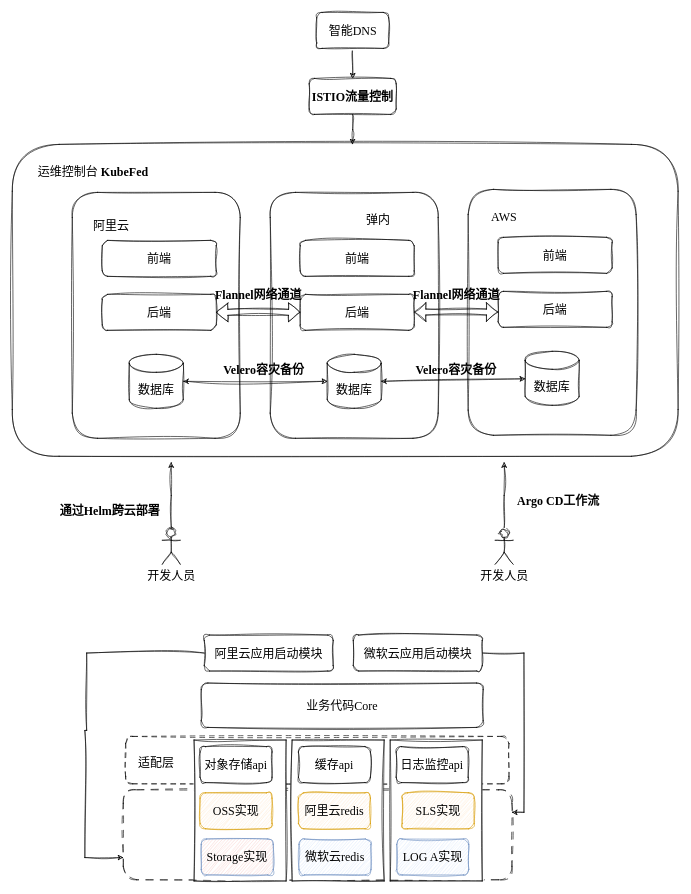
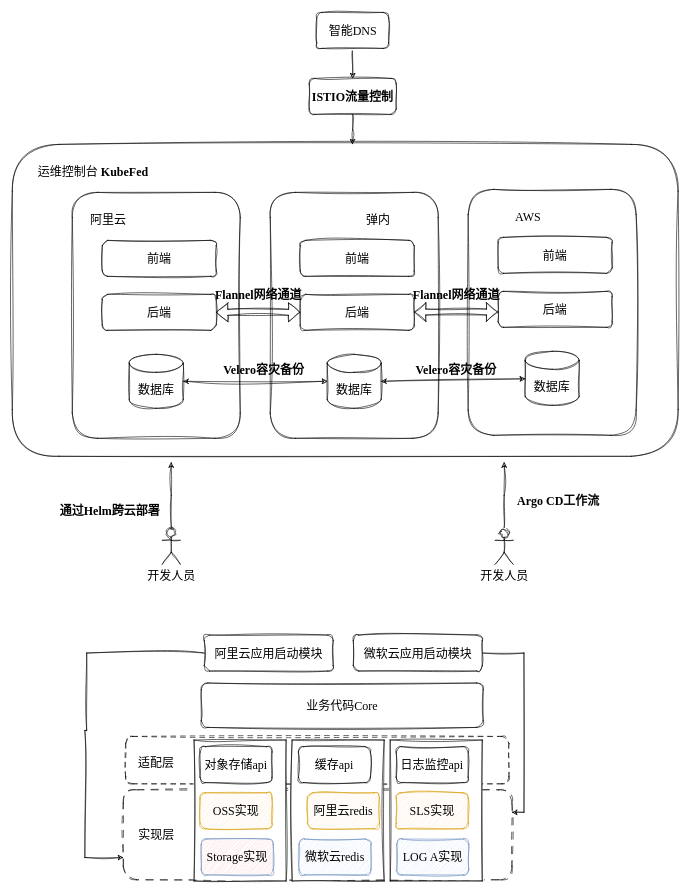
  <mxCell id="0" />
  <mxCell id="1" parent="0" />
  <mxCell id="2" value="" style="rounded=1;whiteSpace=wrap;html=1;sketch=1;hachureGap=4;jiggle=2;curveFitting=1;fontFamily=Architects Daughter;fontSource=https%3A%2F%2Ffonts.googleapis.com%2Fcss%3Ffamily%3DArchitects%2BDaughter;fontSize=20;dashed=1;dashPattern=12 12;" vertex="1" parent="1"><mxGeometry x="205" y="1316" width="648" height="150" as="geometry" /></mxCell>
  <mxCell id="3" value="" style="rounded=1;whiteSpace=wrap;html=1;sketch=1;hachureGap=4;jiggle=2;curveFitting=1;fontFamily=Architects Daughter;fontSource=https%3A%2F%2Ffonts.googleapis.com%2Fcss%3Ffamily%3DArchitects%2BDaughter;fontSize=20;dashed=1;dashPattern=8 8;" vertex="1" parent="1"><mxGeometry x="209" y="1227" width="639" height="79" as="geometry" /></mxCell>
  <mxCell id="4" value="" style="rounded=0;whiteSpace=wrap;html=1;sketch=1;hachureGap=4;jiggle=2;curveFitting=1;fontFamily=Architects Daughter;fontSource=https%3A%2F%2Ffonts.googleapis.com%2Fcss%3Ffamily%3DArchitects%2BDaughter;fontSize=20;" vertex="1" parent="1"><mxGeometry x="650" y="1233" width="153.5" height="235" as="geometry" /></mxCell>
  <mxCell id="5" value="" style="rounded=0;whiteSpace=wrap;html=1;sketch=1;hachureGap=4;jiggle=2;curveFitting=1;fontFamily=Architects Daughter;fontSource=https%3A%2F%2Ffonts.googleapis.com%2Fcss%3Ffamily%3DArchitects%2BDaughter;fontSize=20;" vertex="1" parent="1"><mxGeometry x="486.5" y="1233" width="153.5" height="235" as="geometry" /></mxCell>
  <mxCell id="6" value="" style="rounded=0;whiteSpace=wrap;html=1;sketch=1;hachureGap=4;jiggle=2;curveFitting=1;fontFamily=Architects Daughter;fontSource=https%3A%2F%2Ffonts.googleapis.com%2Fcss%3Ffamily%3DArchitects%2BDaughter;fontSize=20;" vertex="1" parent="1"><mxGeometry x="323" y="1233" width="153.5" height="235" as="geometry" /></mxCell>
  <mxCell id="7" value="&lt;meta charset=&quot;utf-8&quot;&gt;&lt;div class=&quot;lake-content&quot;&gt;&lt;p style=&quot;margin: 0; padding: 0; min-height: 24px; margin-left: 2em&quot; class=&quot;ne-p&quot; id=&quot;ud80e75f0&quot;&gt;&lt;strong&gt;&lt;span style=&quot;font-size: 19px&quot; class=&quot;ne-text&quot;&gt;Flannel&lt;/span&gt;&lt;/strong&gt;&lt;/p&gt;&lt;/div&gt;" style="rounded=1;whiteSpace=wrap;html=1;sketch=1;hachureGap=4;jiggle=2;curveFitting=1;fontFamily=Architects Daughter;fontSource=https%3A%2F%2Ffonts.googleapis.com%2Fcss%3Ffamily%3DArchitects%2BDaughter;fontSize=20;" parent="1" vertex="1"><mxGeometry x="20" y="240" width="1110" height="520" as="geometry" /></mxCell>
  <mxCell id="8" value="" style="edgeStyle=orthogonalEdgeStyle;rounded=0;sketch=1;hachureGap=4;jiggle=2;curveFitting=1;orthogonalLoop=1;jettySize=auto;html=1;fontFamily=Architects Daughter;fontSource=https%3A%2F%2Ffonts.googleapis.com%2Fcss%3Ffamily%3DArchitects%2BDaughter;fontSize=16;" parent="1" source="9" target="15" edge="1"><mxGeometry relative="1" as="geometry" /></mxCell>
  <mxCell id="9" value="智能DNS" style="rounded=1;whiteSpace=wrap;html=1;sketch=1;hachureGap=4;jiggle=2;curveFitting=1;fontFamily=Architects Daughter;fontSource=https%3A%2F%2Ffonts.googleapis.com%2Fcss%3Ffamily%3DArchitects%2BDaughter;fontSize=20;" parent="1" vertex="1"><mxGeometry x="527.5" y="20" width="120" height="60" as="geometry" /></mxCell>
  <mxCell id="10" value="" style="rounded=1;whiteSpace=wrap;html=1;sketch=1;hachureGap=4;jiggle=2;curveFitting=1;fontFamily=Architects Daughter;fontSource=https%3A%2F%2Ffonts.googleapis.com%2Fcss%3Ffamily%3DArchitects%2BDaughter;fontSize=20;" parent="1" vertex="1"><mxGeometry x="120" y="320" width="280" height="410" as="geometry" /></mxCell>
- <mxCell id="11" value="阿里云" style="text;html=1;strokeColor=none;fillColor=none;align=center;verticalAlign=middle;whiteSpace=wrap;rounded=0;fontSize=20;fontFamily=Architects Daughter;" parent="1" vertex="1"><mxGeometry x="145" y="360" width="80" height="30" as="geometry" /></mxCell>
+ <mxCell id="11" value="阿里云" style="text;html=1;strokeColor=none;fillColor=none;align=center;verticalAlign=middle;whiteSpace=wrap;rounded=0;fontSize=20;fontFamily=Architects Daughter;" parent="1" vertex="1"><mxGeometry x="140" y="350" width="80" height="30" as="geometry" /></mxCell>
  <mxCell id="12" value="前端" style="rounded=1;whiteSpace=wrap;html=1;sketch=1;hachureGap=4;jiggle=2;curveFitting=1;fontFamily=Architects Daughter;fontSource=https%3A%2F%2Ffonts.googleapis.com%2Fcss%3Ffamily%3DArchitects%2BDaughter;fontSize=20;" parent="1" vertex="1"><mxGeometry x="170" y="400" width="190" height="60" as="geometry" /></mxCell>
  <mxCell id="13" value="后端" style="rounded=1;whiteSpace=wrap;html=1;sketch=1;hachureGap=4;jiggle=2;curveFitting=1;fontFamily=Architects Daughter;fontSource=https%3A%2F%2Ffonts.googleapis.com%2Fcss%3Ffamily%3DArchitects%2BDaughter;fontSize=20;" parent="1" vertex="1"><mxGeometry x="170" y="490" width="190" height="60" as="geometry" /></mxCell>
  <mxCell id="14" value="数据库" style="shape=cylinder3;whiteSpace=wrap;html=1;boundedLbl=1;backgroundOutline=1;size=15;sketch=1;hachureGap=4;jiggle=2;curveFitting=1;fontFamily=Architects Daughter;fontSource=https%3A%2F%2Ffonts.googleapis.com%2Fcss%3Ffamily%3DArchitects%2BDaughter;fontSize=20;" parent="1" vertex="1"><mxGeometry x="215" y="590" width="90" height="90" as="geometry" /></mxCell>
  <mxCell id="15" value="&lt;b&gt;ISTIO流量控制&lt;/b&gt;" style="rounded=1;whiteSpace=wrap;html=1;sketch=1;hachureGap=4;jiggle=2;curveFitting=1;fontFamily=Architects Daughter;fontSource=https%3A%2F%2Ffonts.googleapis.com%2Fcss%3Ffamily%3DArchitects%2BDaughter;fontSize=20;" parent="1" vertex="1"><mxGeometry x="515" y="130" width="145" height="60" as="geometry" /></mxCell>
  <mxCell id="16" value="" style="rounded=1;whiteSpace=wrap;html=1;sketch=1;hachureGap=4;jiggle=2;curveFitting=1;fontFamily=Architects Daughter;fontSource=https%3A%2F%2Ffonts.googleapis.com%2Fcss%3Ffamily%3DArchitects%2BDaughter;fontSize=20;" parent="1" vertex="1"><mxGeometry x="450" y="320" width="280" height="410" as="geometry" /></mxCell>
  <mxCell id="17" value="弹内" style="text;html=1;strokeColor=none;fillColor=none;align=center;verticalAlign=middle;whiteSpace=wrap;rounded=0;fontSize=20;fontFamily=Architects Daughter;" parent="1" vertex="1"><mxGeometry x="590" y="350" width="80" height="30" as="geometry" /></mxCell>
  <mxCell id="18" value="前端" style="rounded=1;whiteSpace=wrap;html=1;sketch=1;hachureGap=4;jiggle=2;curveFitting=1;fontFamily=Architects Daughter;fontSource=https%3A%2F%2Ffonts.googleapis.com%2Fcss%3Ffamily%3DArchitects%2BDaughter;fontSize=20;" parent="1" vertex="1"><mxGeometry x="500" y="400" width="190" height="60" as="geometry" /></mxCell>
  <mxCell id="19" value="后端" style="rounded=1;whiteSpace=wrap;html=1;sketch=1;hachureGap=4;jiggle=2;curveFitting=1;fontFamily=Architects Daughter;fontSource=https%3A%2F%2Ffonts.googleapis.com%2Fcss%3Ffamily%3DArchitects%2BDaughter;fontSize=20;" parent="1" vertex="1"><mxGeometry x="500" y="490" width="190" height="60" as="geometry" /></mxCell>
  <mxCell id="20" value="数据库" style="shape=cylinder3;whiteSpace=wrap;html=1;boundedLbl=1;backgroundOutline=1;size=15;sketch=1;hachureGap=4;jiggle=2;curveFitting=1;fontFamily=Architects Daughter;fontSource=https%3A%2F%2Ffonts.googleapis.com%2Fcss%3Ffamily%3DArchitects%2BDaughter;fontSize=20;" parent="1" vertex="1"><mxGeometry x="545" y="590" width="90" height="90" as="geometry" /></mxCell>
  <mxCell id="21" value="" style="rounded=1;whiteSpace=wrap;html=1;sketch=1;hachureGap=4;jiggle=2;curveFitting=1;fontFamily=Architects Daughter;fontSource=https%3A%2F%2Ffonts.googleapis.com%2Fcss%3Ffamily%3DArchitects%2BDaughter;fontSize=20;" parent="1" vertex="1"><mxGeometry x="780" y="315" width="280" height="410" as="geometry" /></mxCell>
- <mxCell id="22" value="AWS" style="text;html=1;strokeColor=none;fillColor=none;align=center;verticalAlign=middle;whiteSpace=wrap;rounded=0;fontSize=20;fontFamily=Architects Daughter;" parent="1" vertex="1"><mxGeometry x="800" y="345" width="80" height="30" as="geometry" /></mxCell>
+ <mxCell id="22" value="AWS" style="text;html=1;strokeColor=none;fillColor=none;align=center;verticalAlign=middle;whiteSpace=wrap;rounded=0;fontSize=20;fontFamily=Architects Daughter;" parent="1" vertex="1"><mxGeometry x="840" y="345" width="80" height="30" as="geometry" /></mxCell>
  <mxCell id="23" value="前端" style="rounded=1;whiteSpace=wrap;html=1;sketch=1;hachureGap=4;jiggle=2;curveFitting=1;fontFamily=Architects Daughter;fontSource=https%3A%2F%2Ffonts.googleapis.com%2Fcss%3Ffamily%3DArchitects%2BDaughter;fontSize=20;" parent="1" vertex="1"><mxGeometry x="830" y="395" width="190" height="60" as="geometry" /></mxCell>
  <mxCell id="24" value="后端" style="rounded=1;whiteSpace=wrap;html=1;sketch=1;hachureGap=4;jiggle=2;curveFitting=1;fontFamily=Architects Daughter;fontSource=https%3A%2F%2Ffonts.googleapis.com%2Fcss%3Ffamily%3DArchitects%2BDaughter;fontSize=20;" parent="1" vertex="1"><mxGeometry x="830" y="485" width="190" height="60" as="geometry" /></mxCell>
  <mxCell id="25" value="数据库" style="shape=cylinder3;whiteSpace=wrap;html=1;boundedLbl=1;backgroundOutline=1;size=15;sketch=1;hachureGap=4;jiggle=2;curveFitting=1;fontFamily=Architects Daughter;fontSource=https%3A%2F%2Ffonts.googleapis.com%2Fcss%3Ffamily%3DArchitects%2BDaughter;fontSize=20;" parent="1" vertex="1"><mxGeometry x="875" y="585" width="90" height="90" as="geometry" /></mxCell>
  <mxCell id="26" value="运维控制台&amp;nbsp;&lt;strong style=&quot;background-color: initial;&quot;&gt;KubeFed&lt;/strong&gt;" style="text;html=1;strokeColor=none;fillColor=none;align=center;verticalAlign=middle;whiteSpace=wrap;rounded=0;fontSize=20;fontFamily=Architects Daughter;" parent="1" vertex="1"><mxGeometry y="270" width="210" height="30" as="geometry" x="50" /></mxCell>
  <mxCell id="27" value="" style="shape=flexArrow;endArrow=classic;startArrow=classic;html=1;rounded=0;sketch=1;hachureGap=4;jiggle=2;curveFitting=1;fontFamily=Architects Daughter;fontSource=https%3A%2F%2Ffonts.googleapis.com%2Fcss%3Ffamily%3DArchitects%2BDaughter;fontSize=16;exitX=1;exitY=0.5;exitDx=0;exitDy=0;" parent="1" source="13" target="19" edge="1"><mxGeometry width="100" height="100" relative="1" as="geometry"><mxPoint x="350" y="560" as="sourcePoint" /><mxPoint x="450" y="460" as="targetPoint" /></mxGeometry></mxCell>
  <mxCell id="28" value="" style="shape=flexArrow;endArrow=classic;startArrow=classic;html=1;rounded=0;sketch=1;hachureGap=4;jiggle=2;curveFitting=1;fontFamily=Architects Daughter;fontSource=https%3A%2F%2Ffonts.googleapis.com%2Fcss%3Ffamily%3DArchitects%2BDaughter;fontSize=16;exitX=1;exitY=0.5;exitDx=0;exitDy=0;" parent="1" edge="1"><mxGeometry width="100" height="100" relative="1" as="geometry"><mxPoint x="690" y="519.5" as="sourcePoint" /><mxPoint x="830" y="519.5" as="targetPoint" /></mxGeometry></mxCell>
  <mxCell id="29" value="&lt;div class=&quot;lake-content&quot;&gt;&lt;p style=&quot;margin: 0; padding: 0; min-height: 24px; margin-left: 2em&quot; class=&quot;ne-p&quot; id=&quot;ud80e75f0&quot;&gt;&lt;strong&gt;Flannel网络通道&lt;/strong&gt;&lt;/p&gt;&lt;/div&gt;" style="text;html=1;align=center;verticalAlign=middle;resizable=0;points=[];autosize=1;strokeColor=none;fillColor=none;fontSize=20;fontFamily=Architects Daughter;" parent="1" vertex="1"><mxGeometry x="310" y="470" width="200" height="40" as="geometry" /></mxCell>
  <mxCell id="30" value="&lt;div class=&quot;lake-content&quot;&gt;&lt;p style=&quot;margin: 0; padding: 0; min-height: 24px; margin-left: 2em&quot; class=&quot;ne-p&quot; id=&quot;ud80e75f0&quot;&gt;&lt;strong&gt;Flannel网络通道&lt;/strong&gt;&lt;/p&gt;&lt;/div&gt;" style="text;html=1;align=center;verticalAlign=middle;resizable=0;points=[];autosize=1;strokeColor=none;fillColor=none;fontSize=20;fontFamily=Architects Daughter;" parent="1" vertex="1"><mxGeometry x="640" y="470" width="200" height="40" as="geometry" /></mxCell>
  <mxCell id="31" value="" style="endArrow=classic;startArrow=classic;html=1;rounded=0;sketch=1;hachureGap=4;jiggle=2;curveFitting=1;fontFamily=Architects Daughter;fontSource=https%3A%2F%2Ffonts.googleapis.com%2Fcss%3Ffamily%3DArchitects%2BDaughter;fontSize=16;" parent="1" source="14" target="20" edge="1"><mxGeometry width="50" height="50" relative="1" as="geometry"><mxPoint x="330" y="640" as="sourcePoint" /><mxPoint x="380" y="590" as="targetPoint" /></mxGeometry></mxCell>
  <mxCell id="32" value="" style="endArrow=classic;startArrow=classic;html=1;rounded=0;sketch=1;hachureGap=4;jiggle=2;curveFitting=1;fontFamily=Architects Daughter;fontSource=https%3A%2F%2Ffonts.googleapis.com%2Fcss%3Ffamily%3DArchitects%2BDaughter;fontSize=16;exitX=1;exitY=0.5;exitDx=0;exitDy=0;exitPerimeter=0;" parent="1" source="20" target="25" edge="1"><mxGeometry width="50" height="50" relative="1" as="geometry"><mxPoint x="650" y="670" as="sourcePoint" /><mxPoint x="700" y="620" as="targetPoint" /></mxGeometry></mxCell>
  <mxCell id="33" value="&lt;div class=&quot;lake-content&quot;&gt;&lt;p style=&quot;margin: 0; padding: 0; min-height: 24px; margin-left: 2em&quot; class=&quot;ne-p&quot; id=&quot;uce7f4a0a&quot;&gt;&lt;strong&gt;Velero容灾备份&lt;/strong&gt;&lt;/p&gt;&lt;/div&gt;" style="text;html=1;strokeColor=none;fillColor=none;align=center;verticalAlign=middle;whiteSpace=wrap;rounded=0;fontSize=20;fontFamily=Architects Daughter;" parent="1" vertex="1"><mxGeometry x="320" y="600" width="199" height="30" as="geometry" /></mxCell>
  <mxCell id="34" value="&lt;strong style=&quot;border-color: var(--border-color);&quot;&gt;Velero容灾备份&lt;/strong&gt;" style="text;html=1;strokeColor=none;fillColor=none;align=center;verticalAlign=middle;whiteSpace=wrap;rounded=0;fontSize=20;fontFamily=Architects Daughter;" parent="1" vertex="1"><mxGeometry x="680" y="600" width="160" height="30" as="geometry" /></mxCell>
  <mxCell id="35" style="edgeStyle=orthogonalEdgeStyle;rounded=0;sketch=1;hachureGap=4;jiggle=2;curveFitting=1;orthogonalLoop=1;jettySize=auto;html=1;fontFamily=Architects Daughter;fontSource=https%3A%2F%2Ffonts.googleapis.com%2Fcss%3Ffamily%3DArchitects%2BDaughter;fontSize=16;" parent="1" source="36" edge="1"><mxGeometry relative="1" as="geometry"><mxPoint x="285" y="770" as="targetPoint" /></mxGeometry></mxCell>
  <mxCell id="36" value="开发人员" style="shape=umlActor;verticalLabelPosition=bottom;verticalAlign=top;html=1;outlineConnect=0;sketch=1;hachureGap=4;jiggle=2;curveFitting=1;fontFamily=Architects Daughter;fontSource=https%3A%2F%2Ffonts.googleapis.com%2Fcss%3Ffamily%3DArchitects%2BDaughter;fontSize=20;" parent="1" vertex="1"><mxGeometry x="270" y="880" width="30" height="60" as="geometry" /></mxCell>
  <mxCell id="37" value="&lt;div class=&quot;lake-content&quot;&gt;&lt;p style=&quot;margin: 0; padding: 0; min-height: 24px; margin-left: 2em&quot; class=&quot;ne-p&quot; id=&quot;uf732833c&quot;&gt;&lt;strong&gt;通过Helm跨云部署&amp;nbsp;&lt;/strong&gt;&lt;/p&gt;&lt;/div&gt;" style="text;html=1;align=center;verticalAlign=middle;resizable=0;points=[];autosize=1;strokeColor=none;fillColor=none;fontSize=20;fontFamily=Architects Daughter;" parent="1" vertex="1"><mxGeometry y="830" width="230" height="40" as="geometry" x="50" /></mxCell>
  <mxCell id="38" style="edgeStyle=orthogonalEdgeStyle;rounded=0;sketch=1;hachureGap=4;jiggle=2;curveFitting=1;orthogonalLoop=1;jettySize=auto;html=1;fontFamily=Architects Daughter;fontSource=https%3A%2F%2Ffonts.googleapis.com%2Fcss%3Ffamily%3DArchitects%2BDaughter;fontSize=16;" parent="1" source="39" edge="1"><mxGeometry relative="1" as="geometry"><mxPoint x="840" y="770" as="targetPoint" /></mxGeometry></mxCell>
  <mxCell id="39" value="开发人员" style="shape=umlActor;verticalLabelPosition=bottom;verticalAlign=top;html=1;outlineConnect=0;sketch=1;hachureGap=4;jiggle=2;curveFitting=1;fontFamily=Architects Daughter;fontSource=https%3A%2F%2Ffonts.googleapis.com%2Fcss%3Ffamily%3DArchitects%2BDaughter;fontSize=20;" parent="1" vertex="1"><mxGeometry x="825" y="880" width="30" height="60" as="geometry" /></mxCell>
  <mxCell id="40" value="&lt;div class=&quot;lake-content&quot;&gt;&lt;p style=&quot;margin: 0; padding: 0; min-height: 24px; text-indent: 2em; margin-left: 2em&quot; class=&quot;ne-p&quot; id=&quot;ud79244fc&quot;&gt;&lt;strong&gt;Argo CD工作流&lt;/strong&gt;&lt;/p&gt;&lt;/div&gt;" style="text;html=1;align=center;verticalAlign=middle;resizable=0;points=[];autosize=1;strokeColor=none;fillColor=none;fontSize=20;fontFamily=Architects Daughter;" parent="1" vertex="1"><mxGeometry x="770" y="813" width="240" height="40" as="geometry" /></mxCell>
  <mxCell id="41" style="edgeStyle=orthogonalEdgeStyle;rounded=0;sketch=1;hachureGap=4;jiggle=2;curveFitting=1;orthogonalLoop=1;jettySize=auto;html=1;entryX=0.511;entryY=0;entryDx=0;entryDy=0;entryPerimeter=0;fontFamily=Architects Daughter;fontSource=https%3A%2F%2Ffonts.googleapis.com%2Fcss%3Ffamily%3DArchitects%2BDaughter;fontSize=16;" parent="1" source="15" target="7" edge="1"><mxGeometry relative="1" as="geometry" /></mxCell>
  <mxCell id="42" value="业务代码Core" style="rounded=1;whiteSpace=wrap;html=1;sketch=1;hachureGap=4;jiggle=2;curveFitting=1;fontFamily=Architects Daughter;fontSource=https%3A%2F%2Ffonts.googleapis.com%2Fcss%3Ffamily%3DArchitects%2BDaughter;fontSize=20;" vertex="1" parent="1"><mxGeometry x="335" y="1138" width="470" height="74" as="geometry" /></mxCell>
  <mxCell id="43" value="对象存储api" style="rounded=1;whiteSpace=wrap;html=1;sketch=1;hachureGap=4;jiggle=2;curveFitting=1;fontFamily=Architects Daughter;fontSource=https%3A%2F%2Ffonts.googleapis.com%2Fcss%3Ffamily%3DArchitects%2BDaughter;fontSize=20;" vertex="1" parent="1"><mxGeometry x="333" y="1244" width="120" height="60" as="geometry" /></mxCell>
  <mxCell id="44" value="缓存api" style="rounded=1;whiteSpace=wrap;html=1;sketch=1;hachureGap=4;jiggle=2;curveFitting=1;fontFamily=Architects Daughter;fontSource=https%3A%2F%2Ffonts.googleapis.com%2Fcss%3Ffamily%3DArchitects%2BDaughter;fontSize=20;" vertex="1" parent="1"><mxGeometry x="497" y="1244" width="120" height="60" as="geometry" /></mxCell>
  <mxCell id="45" value="日志监控api" style="rounded=1;whiteSpace=wrap;html=1;sketch=1;hachureGap=4;jiggle=2;curveFitting=1;fontFamily=Architects Daughter;fontSource=https%3A%2F%2Ffonts.googleapis.com%2Fcss%3Ffamily%3DArchitects%2BDaughter;fontSize=20;" vertex="1" parent="1"><mxGeometry x="660" y="1244" width="120" height="60" as="geometry" /></mxCell>
  <mxCell id="46" value="OSS实现" style="rounded=1;whiteSpace=wrap;html=1;sketch=1;hachureGap=4;jiggle=2;curveFitting=1;fontFamily=Architects Daughter;fontSource=https%3A%2F%2Ffonts.googleapis.com%2Fcss%3Ffamily%3DArchitects%2BDaughter;fontSize=20;fillColor=#ffe6cc;strokeColor=#d79b00;" vertex="1" parent="1"><mxGeometry x="333" y="1321" width="120" height="60" as="geometry" /></mxCell>
  <mxCell id="47" value="Storage实现" style="rounded=1;whiteSpace=wrap;html=1;sketch=1;hachureGap=4;jiggle=2;curveFitting=1;fontFamily=Architects Daughter;fontSource=https%3A%2F%2Ffonts.googleapis.com%2Fcss%3Ffamily%3DArchitects%2BDaughter;fontSize=20;fillColor=#f8cecc;strokeColor=#6c8ebf;" vertex="1" parent="1"><mxGeometry x="335" y="1398" width="120" height="60" as="geometry" /></mxCell>
- <mxCell id="48" value="阿里云redis" style="rounded=1;whiteSpace=wrap;html=1;sketch=1;hachureGap=4;jiggle=2;curveFitting=1;fontFamily=Architects Daughter;fontSource=https%3A%2F%2Ffonts.googleapis.com%2Fcss%3Ffamily%3DArchitects%2BDaughter;fontSize=20;fillColor=#ffe6cc;strokeColor=#d79b00;" vertex="1" parent="1"><mxGeometry x="497" y="1321" width="120" height="60" as="geometry" /></mxCell>
+ <mxCell id="48" value="阿里云redis" style="rounded=1;whiteSpace=wrap;html=1;sketch=1;hachureGap=4;jiggle=2;curveFitting=1;fontFamily=Architects Daughter;fontSource=https%3A%2F%2Ffonts.googleapis.com%2Fcss%3Ffamily%3DArchitects%2BDaughter;fontSize=20;fillColor=#ffe6cc;strokeColor=#d79b00;" vertex="1" parent="1"><mxGeometry x="512" y="1321" width="120" height="60" as="geometry" /></mxCell>
  <mxCell id="49" value="微软云redis" style="rounded=1;whiteSpace=wrap;html=1;sketch=1;hachureGap=4;jiggle=2;curveFitting=1;fontFamily=Architects Daughter;fontSource=https%3A%2F%2Ffonts.googleapis.com%2Fcss%3Ffamily%3DArchitects%2BDaughter;fontSize=20;fillColor=#dae8fc;strokeColor=#6c8ebf;" vertex="1" parent="1"><mxGeometry x="498" y="1398" width="120" height="60" as="geometry" /></mxCell>
- <mxCell id="50" value="SLS实现" style="rounded=1;whiteSpace=wrap;html=1;sketch=1;hachureGap=4;jiggle=2;curveFitting=1;fontFamily=Architects Daughter;fontSource=https%3A%2F%2Ffonts.googleapis.com%2Fcss%3Ffamily%3DArchitects%2BDaughter;fontSize=20;fillColor=#ffe6cc;strokeColor=#d79b00;" vertex="1" parent="1"><mxGeometry x="670" y="1321" width="120" height="60" as="geometry" /></mxCell>
+ <mxCell id="50" value="SLS实现" style="rounded=1;whiteSpace=wrap;html=1;sketch=1;hachureGap=4;jiggle=2;curveFitting=1;fontFamily=Architects Daughter;fontSource=https%3A%2F%2Ffonts.googleapis.com%2Fcss%3Ffamily%3DArchitects%2BDaughter;fontSize=20;fillColor=#ffe6cc;strokeColor=#d79b00;" vertex="1" parent="1"><mxGeometry x="660" y="1321" width="120" height="60" as="geometry" /></mxCell>
  <mxCell id="51" value="LOG A实现" style="rounded=1;whiteSpace=wrap;html=1;sketch=1;hachureGap=4;jiggle=2;curveFitting=1;fontFamily=Architects Daughter;fontSource=https%3A%2F%2Ffonts.googleapis.com%2Fcss%3Ffamily%3DArchitects%2BDaughter;fontSize=20;fillColor=#dae8fc;strokeColor=#6c8ebf;" vertex="1" parent="1"><mxGeometry x="661" y="1398" width="120" height="60" as="geometry" /></mxCell>
  <mxCell id="52" value="适配层" style="text;html=1;strokeColor=none;fillColor=none;align=center;verticalAlign=middle;whiteSpace=wrap;rounded=0;fontSize=20;fontFamily=Architects Daughter;" vertex="1" parent="1"><mxGeometry x="197" y="1256" width="126" height="30" as="geometry" /></mxCell>
+ <mxCell id="53" value="实现层" style="text;html=1;strokeColor=none;fillColor=none;align=center;verticalAlign=middle;whiteSpace=wrap;rounded=0;fontSize=20;fontFamily=Architects Daughter;" vertex="1" parent="1"><mxGeometry x="225.5" y="1376" width="69" height="30" as="geometry" /></mxCell>
  <mxCell id="54" style="edgeStyle=orthogonalEdgeStyle;rounded=0;sketch=1;hachureGap=4;jiggle=2;curveFitting=1;orthogonalLoop=1;jettySize=auto;html=1;fontFamily=Architects Daughter;fontSource=https%3A%2F%2Ffonts.googleapis.com%2Fcss%3Ffamily%3DArchitects%2BDaughter;fontSize=16;" edge="1" parent="1" source="55" target="2"><mxGeometry relative="1" as="geometry"><Array as="points"><mxPoint x="144" y="1088" /><mxPoint x="144" y="1217" /><mxPoint x="141" y="1217" /><mxPoint x="141" y="1429" /></Array></mxGeometry></mxCell>
  <mxCell id="55" value="阿里云应用启动模块" style="rounded=1;whiteSpace=wrap;html=1;sketch=1;hachureGap=4;jiggle=2;curveFitting=1;fontFamily=Architects Daughter;fontSource=https%3A%2F%2Ffonts.googleapis.com%2Fcss%3Ffamily%3DArchitects%2BDaughter;fontSize=20;" vertex="1" parent="1"><mxGeometry x="340" y="1058" width="215" height="60" as="geometry" /></mxCell>
  <mxCell id="56" style="edgeStyle=orthogonalEdgeStyle;rounded=0;sketch=1;hachureGap=4;jiggle=2;curveFitting=1;orthogonalLoop=1;jettySize=auto;html=1;entryX=1;entryY=0.25;entryDx=0;entryDy=0;fontFamily=Architects Daughter;fontSource=https%3A%2F%2Ffonts.googleapis.com%2Fcss%3Ffamily%3DArchitects%2BDaughter;fontSize=16;" edge="1" parent="1" source="57" target="2"><mxGeometry relative="1" as="geometry"><Array as="points"><mxPoint x="873" y="1088" /><mxPoint x="873" y="1354" /></Array></mxGeometry></mxCell>
  <mxCell id="57" value="微软云应用启动模块" style="rounded=1;whiteSpace=wrap;html=1;sketch=1;hachureGap=4;jiggle=2;curveFitting=1;fontFamily=Architects Daughter;fontSource=https%3A%2F%2Ffonts.googleapis.com%2Fcss%3Ffamily%3DArchitects%2BDaughter;fontSize=20;" vertex="1" parent="1"><mxGeometry x="588.5" y="1058" width="215" height="60" as="geometry" /></mxCell>
